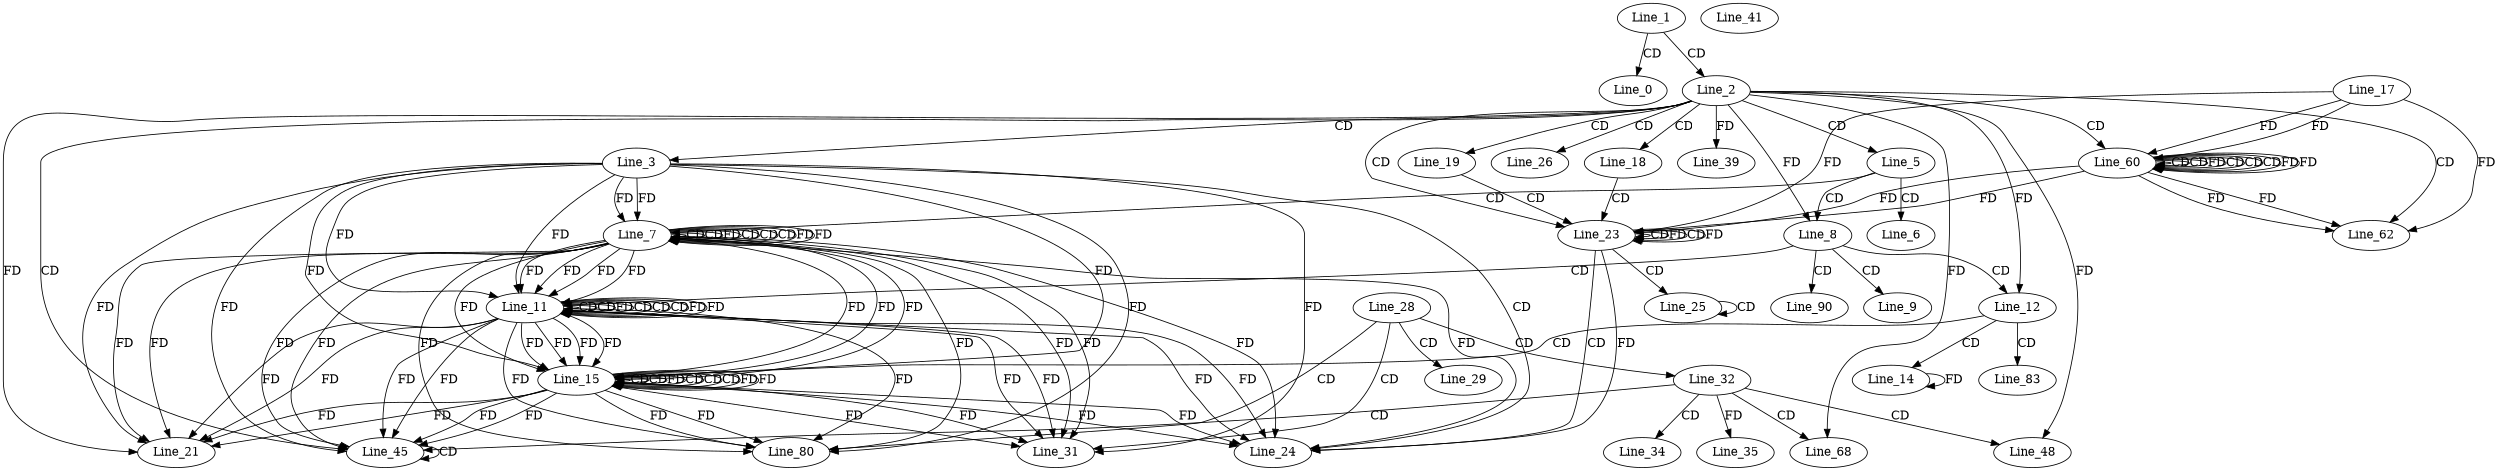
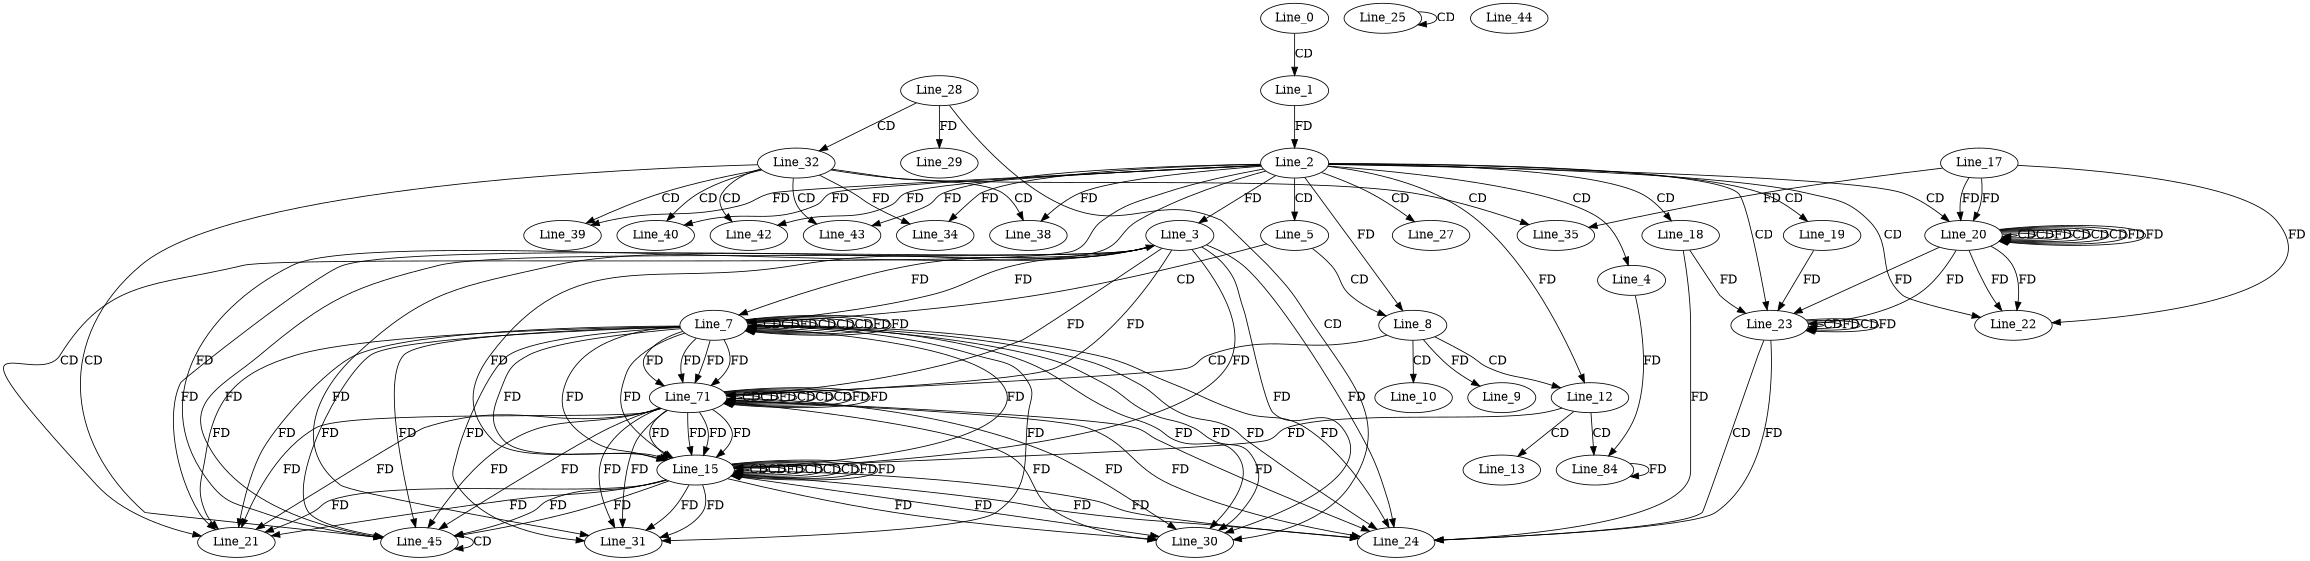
  digraph {
    Line_0
    Line_1
    Line_2
    Line_3
+   Line_4
    Line_5
    Line_8
    Line_12
    Line_18
    Line_19
-   Line_20 [label=Line_60]
+   Line_20
    Line_21
-   Line_22 [label=Line_62]
+   Line_22
    Line_23
-   Line_27 [label=Line_26]
+   Line_27
    Line_34
-   Line_38 [label=Line_68]
+   Line_38
    Line_39
-   Line_40 [label=Line_48]
+   Line_40
+   Line_42
+   Line_43
    Line_45
    Line_7
-   Line_11
+   Line_11 [label=Line_71]
    Line_15
    Line_24
-   Line_30 [label=Line_80]
+   Line_30
    Line_31
-   Line_14
-   Line_6
+   Line_14 [label=Line_84]
    Line_9
-   Line_10 [label=Line_90]
-   Line_13 [label=Line_83]
+   Line_10
+   Line_13
    Line_17
    Line_25
    Line_28
    Line_29
    Line_32
    Line_35
-   Line_41
-   Line_1 -> Line_0 [label=CD]
-   Line_1 -> Line_2 [label=CD]
-   Line_2 -> Line_3 [label=CD]
+   Line_44
+   Line_0 -> Line_1 [label=CD]
+   Line_1 -> Line_2 [label=FD]
+   Line_2 -> Line_3 [label=FD]
+   Line_2 -> Line_4 [label=CD]
    Line_2 -> Line_5 [label=CD]
    Line_2 -> Line_8 [label=FD]
    Line_2 -> Line_12 [label=FD]
    Line_2 -> Line_18 [label=CD]
    Line_2 -> Line_19 [label=CD]
    Line_2 -> Line_20 [label=CD]
-   Line_2 -> Line_21 [label=FD]
+   Line_2 -> Line_21 [label=CD]
    Line_2 -> Line_22 [label=CD]
    Line_2 -> Line_23 [label=CD]
    Line_2 -> Line_27 [label=CD]
+   Line_2 -> Line_34 [label=FD]
    Line_2 -> Line_38 [label=FD]
    Line_2 -> Line_39 [label=FD]
    Line_2 -> Line_40 [label=FD]
-   Line_2 -> Line_45 [label=CD]
+   Line_2 -> Line_42 [label=FD]
+   Line_2 -> Line_43 [label=FD]
+   Line_2 -> Line_45 [label=FD]
    Line_3 -> Line_21 [label=FD]
-   Line_3 -> Line_45 [label=FD]
+   Line_45 -> Line_3 [label=FD]
    Line_3 -> Line_7 [label=FD]
    Line_3 -> Line_7 [label=FD]
    Line_3 -> Line_11 [label=FD]
    Line_3 -> Line_11 [label=FD]
    Line_3 -> Line_15 [label=FD]
    Line_3 -> Line_15 [label=FD]
-   Line_3 -> Line_24 [label=CD]
+   Line_3 -> Line_24 [label=FD]
    Line_3 -> Line_30 [label=FD]
    Line_3 -> Line_31 [label=FD]
+   Line_4 -> Line_14 [label=FD]
    Line_5 -> Line_8 [label=CD]
    Line_5 -> Line_7 [label=CD]
-   Line_5 -> Line_6 [label=CD]
    Line_8 -> Line_12 [label=CD]
    Line_8 -> Line_11 [label=CD]
-   Line_8 -> Line_9 [label=CD]
+   Line_8 -> Line_9 [label=FD]
    Line_8 -> Line_10 [label=CD]
-   Line_12 -> Line_15 [label=CD]
+   Line_12 -> Line_15 [label=FD]
    Line_12 -> Line_14 [label=CD]
    Line_12 -> Line_13 [label=CD]
-   Line_18 -> Line_23 [label=CD]
-   Line_19 -> Line_23 [label=CD]
+   Line_18 -> Line_23 [label=FD]
+   Line_18 -> Line_24 [label=FD]
+   Line_19 -> Line_23 [label=FD]
    Line_20 -> Line_20 [label=CD]
    Line_20 -> Line_20 [label=CD]
    Line_20 -> Line_20 [label=FD]
    Line_20 -> Line_20 [label=CD]
    Line_20 -> Line_20 [label=CD]
    Line_20 -> Line_20 [label=CD]
    Line_20 -> Line_20 [label=FD]
    Line_20 -> Line_20 [label=FD]
    Line_20 -> Line_22 [label=FD]
    Line_20 -> Line_22 [label=FD]
    Line_20 -> Line_23 [label=FD]
    Line_20 -> Line_23 [label=FD]
    Line_23 -> Line_23 [label=CD]
    Line_23 -> Line_23 [label=FD]
    Line_23 -> Line_23 [label=CD]
    Line_23 -> Line_23 [label=FD]
    Line_23 -> Line_24 [label=CD]
    Line_23 -> Line_24 [label=FD]
-   Line_23 -> Line_25 [label=CD]
    Line_45 -> Line_45 [label=CD]
    Line_7 -> Line_21 [label=FD]
    Line_7 -> Line_21 [label=FD]
    Line_7 -> Line_45 [label=FD]
    Line_7 -> Line_45 [label=FD]
    Line_7 -> Line_7 [label=CD]
    Line_7 -> Line_7 [label=CD]
    Line_7 -> Line_7 [label=FD]
    Line_7 -> Line_7 [label=CD]
    Line_7 -> Line_7 [label=CD]
    Line_7 -> Line_7 [label=CD]
    Line_7 -> Line_7 [label=FD]
    Line_7 -> Line_7 [label=FD]
    Line_7 -> Line_11 [label=FD]
    Line_7 -> Line_11 [label=FD]
    Line_7 -> Line_11 [label=FD]
    Line_7 -> Line_11 [label=FD]
    Line_7 -> Line_15 [label=FD]
    Line_7 -> Line_15 [label=FD]
    Line_7 -> Line_15 [label=FD]
    Line_7 -> Line_15 [label=FD]
    Line_7 -> Line_24 [label=FD]
    Line_7 -> Line_24 [label=FD]
    Line_7 -> Line_30 [label=FD]
    Line_7 -> Line_30 [label=FD]
    Line_7 -> Line_31 [label=FD]
    Line_7 -> Line_31 [label=FD]
    Line_11 -> Line_21 [label=FD]
    Line_11 -> Line_21 [label=FD]
    Line_11 -> Line_45 [label=FD]
    Line_11 -> Line_45 [label=FD]
    Line_11 -> Line_11 [label=CD]
    Line_11 -> Line_11 [label=CD]
    Line_11 -> Line_11 [label=FD]
    Line_11 -> Line_11 [label=CD]
    Line_11 -> Line_11 [label=CD]
    Line_11 -> Line_11 [label=CD]
    Line_11 -> Line_11 [label=FD]
    Line_11 -> Line_11 [label=FD]
    Line_11 -> Line_15 [label=FD]
    Line_11 -> Line_15 [label=FD]
    Line_11 -> Line_15 [label=FD]
    Line_11 -> Line_15 [label=FD]
    Line_11 -> Line_24 [label=FD]
    Line_11 -> Line_24 [label=FD]
    Line_11 -> Line_30 [label=FD]
    Line_11 -> Line_30 [label=FD]
    Line_11 -> Line_31 [label=FD]
    Line_11 -> Line_31 [label=FD]
    Line_15 -> Line_21 [label=FD]
    Line_15 -> Line_21 [label=FD]
    Line_15 -> Line_45 [label=FD]
    Line_15 -> Line_45 [label=FD]
    Line_15 -> Line_15 [label=CD]
    Line_15 -> Line_15 [label=CD]
    Line_15 -> Line_15 [label=FD]
    Line_15 -> Line_15 [label=CD]
    Line_15 -> Line_15 [label=CD]
    Line_15 -> Line_15 [label=CD]
    Line_15 -> Line_15 [label=FD]
    Line_15 -> Line_15 [label=FD]
    Line_15 -> Line_24 [label=FD]
    Line_15 -> Line_24 [label=FD]
    Line_15 -> Line_30 [label=FD]
    Line_15 -> Line_30 [label=FD]
    Line_15 -> Line_31 [label=FD]
    Line_15 -> Line_31 [label=FD]
    Line_14 -> Line_14 [label=FD]
    Line_17 -> Line_20 [label=FD]
    Line_17 -> Line_20 [label=FD]
    Line_17 -> Line_22 [label=FD]
-   Line_17 -> Line_23 [label=FD]
+   Line_17 -> Line_35 [label=FD]
    Line_25 -> Line_25 [label=CD]
    Line_28 -> Line_30 [label=CD]
-   Line_28 -> Line_31 [label=CD]
-   Line_28 -> Line_29 [label=CD]
+   Line_28 -> Line_29 [label=FD]
    Line_28 -> Line_32 [label=CD]
-   Line_32 -> Line_34 [label=CD]
+   Line_32 -> Line_34 [label=FD]
    Line_32 -> Line_38 [label=CD]
+   Line_32 -> Line_39 [label=CD]
    Line_32 -> Line_40 [label=CD]
+   Line_32 -> Line_42 [label=CD]
+   Line_32 -> Line_43 [label=CD]
    Line_32 -> Line_45 [label=CD]
-   Line_32 -> Line_35 [label=FD]
+   Line_32 -> Line_35 [label=CD]
  }
